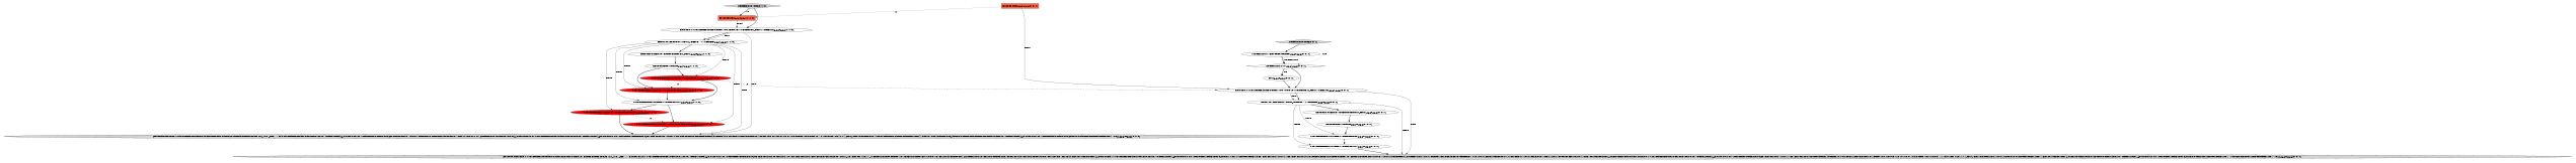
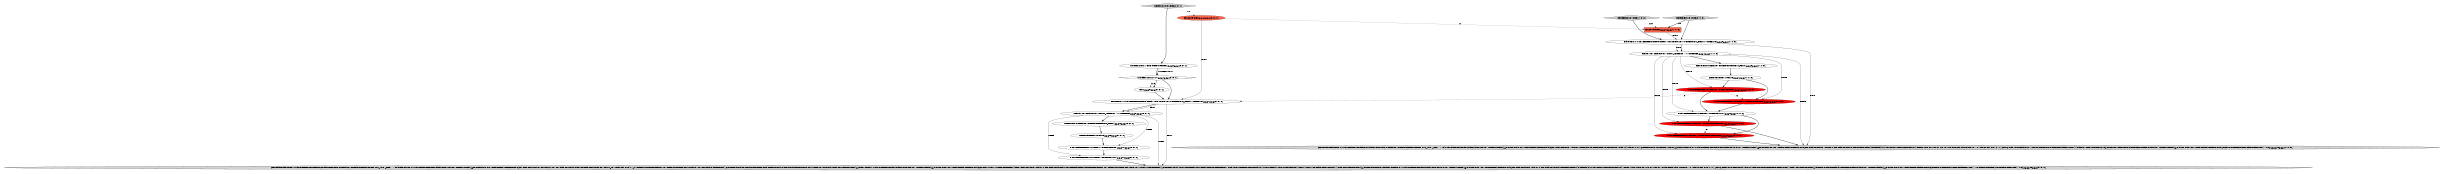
  digraph {
    fontname=Lato
    node [fillcolor=white fontname=Lato shape=ellipse style=filled]
    edge [fontname=Lato style=bold]
    n1 [fillcolor=tomato label="Composite parent@@@2@@@['1', '1', '0']" shape=box]
    n2 [label="Group group = UIUtils.createControlGroup(parent,\"Virtual Foreign Keys\",1,GridData.FILL_BOTH,SWT.DEFAULT)@@@3@@@['1', '1', '0']"]
    n3 [fillcolor=lightgray label="{Composite buttonsPanel = UIUtils.createComposite(group,2)buttonsPanel.setLayoutData(new GridData(GridData.HORIZONTAL_ALIGN_BEGINNING))UIUtils.createDialogButton(buttonsPanel,\"Add\",new SelectionAdapter(){@Override public void widgetSelected(SelectionEvent e){DBVEntityForeignKey virtualFK = EditForeignKeyPage.createVirtualForeignKey(vEntity)if (virtualFK != null) {createForeignKeyItem(fkTable,virtualFK)}}})Button btnRemove = UIUtils.createDialogButton(buttonsPanel,\"Remove\",new SelectionAdapter(){@Override public void widgetSelected(SelectionEvent e){DBVEntityForeignKey virtualFK = (DBVEntityForeignKey)fkTable.getSelection()(0(.getData()if (!UIUtils.confirmAction(parent.getShell(),\"Delete virtual FK\",\"Are you sure you want to delete virtual foreign key '\" + virtualFK.getName() + \"'?\")) {return}vEntity.removeForeignKey(virtualFK)fkTable.remove(fkTable.getSelectionIndices())((Button)e.widget).setEnabled(false)}})btnRemove.setEnabled(false)fkTable.addSelectionListener(new SelectionAdapter(){@Override public void widgetSelected(SelectionEvent e){btnRemove.setEnabled(fkTable.getSelectionIndex() >= 0)}})}@@@10@@@['1', '1', '0']"]
    n4 [label="fkTable = new Table(group,SWT.FULL_SELECTION | SWT.BORDER)@@@4@@@['1', '1', '0']"]
-   n5 [fillcolor=tomato label="Composite parent@@@2@@@['0', '0', '1']" shape=box]
+   n5 [fillcolor=tomato label="Composite parent@@@2@@@['0', '0', '1']"]
    n6 [label="Group group = UIUtils.createControlGroup(parent,\"Virtual Unique Keys\",1,GridData.FILL_BOTH,SWT.DEFAULT)@@@7@@@['0', '0', '1']"]
    n7 [label="UIUtils.createTableColumn(ukTable,SWT.LEFT,\"Columns\")@@@12@@@['0', '0', '1']"]
    n8 [fillcolor=lightgray label="{Composite buttonsPanel = UIUtils.createComposite(group,3)buttonsPanel.setLayoutData(new GridData(GridData.HORIZONTAL_ALIGN_BEGINNING))Button btnAdd = UIUtils.createDialogButton(buttonsPanel,\"Add\",new SelectionAdapter(){@Override public void widgetSelected(SelectionEvent e){DBVEntityConstraint newConstraint = new DBVEntityConstraint(vEntity,DBSEntityConstraintType.VIRTUAL_KEY,vEntity.getName() + \"_uk\")EditConstraintPage editPage = new EditConstraintPage(\"Edit unique key\",newConstraint)if (editPage.edit()) {changeConstraint(newConstraint,editPage)vEntity.addConstraint(newConstraint)createUniqueKeyItem(ukTable,newConstraint)vEntity.persistConfiguration()}}})Button btnEdit = UIUtils.createDialogButton(buttonsPanel,\"Edit\",new SelectionAdapter(){@Override public void widgetSelected(SelectionEvent e){TableItem ukItem = ukTable.getSelection()(0(DBVEntityConstraint virtualUK = (DBVEntityConstraint)ukItem.getData()EditConstraintPage editPage = new EditConstraintPage(\"Edit unique key\",virtualUK)if (editPage.edit()) {changeConstraint(virtualUK,editPage)ukItem.setText(0,DBUtils.getObjectFullName(virtualUK,DBPEvaluationContext.UI))ukItem.setText(1,virtualUK.getAttributes().stream().map(null).collect(Collectors.joining(\",\")))vEntity.persistConfiguration()}}})btnEdit.setEnabled(false)Button btnRemove = UIUtils.createDialogButton(buttonsPanel,\"Remove\",new SelectionAdapter(){@Override public void widgetSelected(SelectionEvent e){DBVEntityConstraint virtualUK = (DBVEntityConstraint)ukTable.getSelection()(0(.getData()if (!UIUtils.confirmAction(parent.getShell(),\"Delete virtual unique key\",\"Are you sure you want to delete virtual unique key '\" + virtualUK.getName() + \"'?\")) {return}vEntity.removeConstraint(virtualUK)ukTable.remove(ukTable.getSelectionIndices())vEntity.persistConfiguration()}})btnRemove.setEnabled(false)ukTable.addSelectionListener(new SelectionAdapter(){@Override public void widgetSelected(SelectionEvent e){btnRemove.setEnabled(ukTable.getSelectionIndex() >= 0)btnEdit.setEnabled(ukTable.getSelectionIndex() >= 0)}})}@@@13@@@['0', '0', '1']"]
    n9 [label="ukTable.setHeaderVisible(true)@@@10@@@['0', '0', '1']"]
    n10 [label="UIUtils.createTableColumn(ukTable,SWT.LEFT,\"Ref Table\")@@@11@@@['0', '0', '1']"]
+   n11 [fillcolor=lightgray label="createForeignKeysPage['1', '0', '0']" shape=diamond]
    n12 [label="ukTable.setLayoutData(new GridData(GridData.FILL_BOTH))@@@9@@@['0', '0', '1']"]
    n13 [label="uniqueConstraint == null@@@4@@@['0', '0', '1']" shape=diamond]
    n14 [label="return@@@5@@@['0', '0', '1']"]
    n15 [label="ukTable = new Table(group,SWT.FULL_SELECTION | SWT.BORDER)@@@8@@@['0', '0', '1']"]
    n16 [fillcolor=red label="UIUtils.createTableColumn(fkTable,SWT.LEFT,\"Ref Table\")@@@7@@@['1', '0', '0']"]
    n17 [label="UIUtils.createTableColumn(fkTable,SWT.LEFT,\"Columns\")@@@8@@@['1', '1', '0']"]
    n18 [fillcolor=red label="UIUtils.createTableColumn(fkTable,SWT.LEFT,\"Target Table\")@@@7@@@['0', '1', '0']"]
    n19 [fillcolor=red label="UIUtils.createTableColumn(fkTable,SWT.LEFT,\"Ref Datasource\")@@@9@@@['1', '0', '0']"]
    n20 [fillcolor=red label="UIUtils.createTableColumn(fkTable,SWT.LEFT,\"Target Datasource\")@@@9@@@['0', '1', '0']"]
    n21 [label="fkTable.setHeaderVisible(true)@@@6@@@['1', '1', '0']"]
    n22 [label="fkTable.setLayoutData(new GridData(GridData.FILL_BOTH))@@@5@@@['1', '1', '0']"]
    n23 [fillcolor=lightgray label="createUniqueKeysPage['0', '0', '1']" shape=diamond]
    n24 [label="uniqueConstraint = vEntity.getBestIdentifier()@@@3@@@['0', '0', '1']"]
    n25 [fillcolor=lightgray label="createForeignKeysPage['0', '1', '0']" shape=diamond]
    n1 -> n2 [label=parent style=solid]
    n2 -> n3 [label=group style=solid]
    n2 -> n4
    n2 -> n4 [label=group style=solid]
    n4 -> n3 [label=fkTable style=solid]
    n4 -> n16 [label=fkTable style=solid]
    n4 -> n17 [label=fkTable style=solid]
    n4 -> n18 [label=fkTable style=solid]
    n4 -> n19 [label=fkTable style=solid]
    n4 -> n20 [label=fkTable style=solid]
    n4 -> n22
    n5 -> n1 [label=0 style=dashed]
    n5 -> n6 [label=parent style=solid]
    n6 -> n8 [label=group style=solid]
    n6 -> n15
    n6 -> n15 [label=group style=solid]
    n7 -> n8
    n9 -> n10
    n10 -> n7
+   n11 -> n1 [label=true style=dotted]
+   n11 -> n2
    n12 -> n9
    n13 -> n6
    n13 -> n14
    n13 -> n14 [label=true style=dotted]
    n14 -> n6
    n15 -> n7 [label=ukTable style=solid]
    n15 -> n8 [label=ukTable style=solid]
    n15 -> n10 [label=ukTable style=solid]
    n15 -> n12
    n16 -> n6 [label=0 style=dashed]
    n16 -> n17
    n16 -> n18 [label=0 style=dashed]
    n17 -> n19
    n17 -> n20
    n18 -> n17
    n19 -> n3
    n19 -> n20 [label=0 style=dashed]
    n20 -> n3
    n21 -> n16
    n21 -> n18
    n22 -> n21
-   n23 -> n13 [label=true style=dotted]
+   n23 -> n5 [label=true style=dotted]
    n23 -> n24
    n24 -> n13
    n24 -> n13 [label=uniqueConstraint style=solid]
    n25 -> n1 [label=true]
    n25 -> n2
  }
